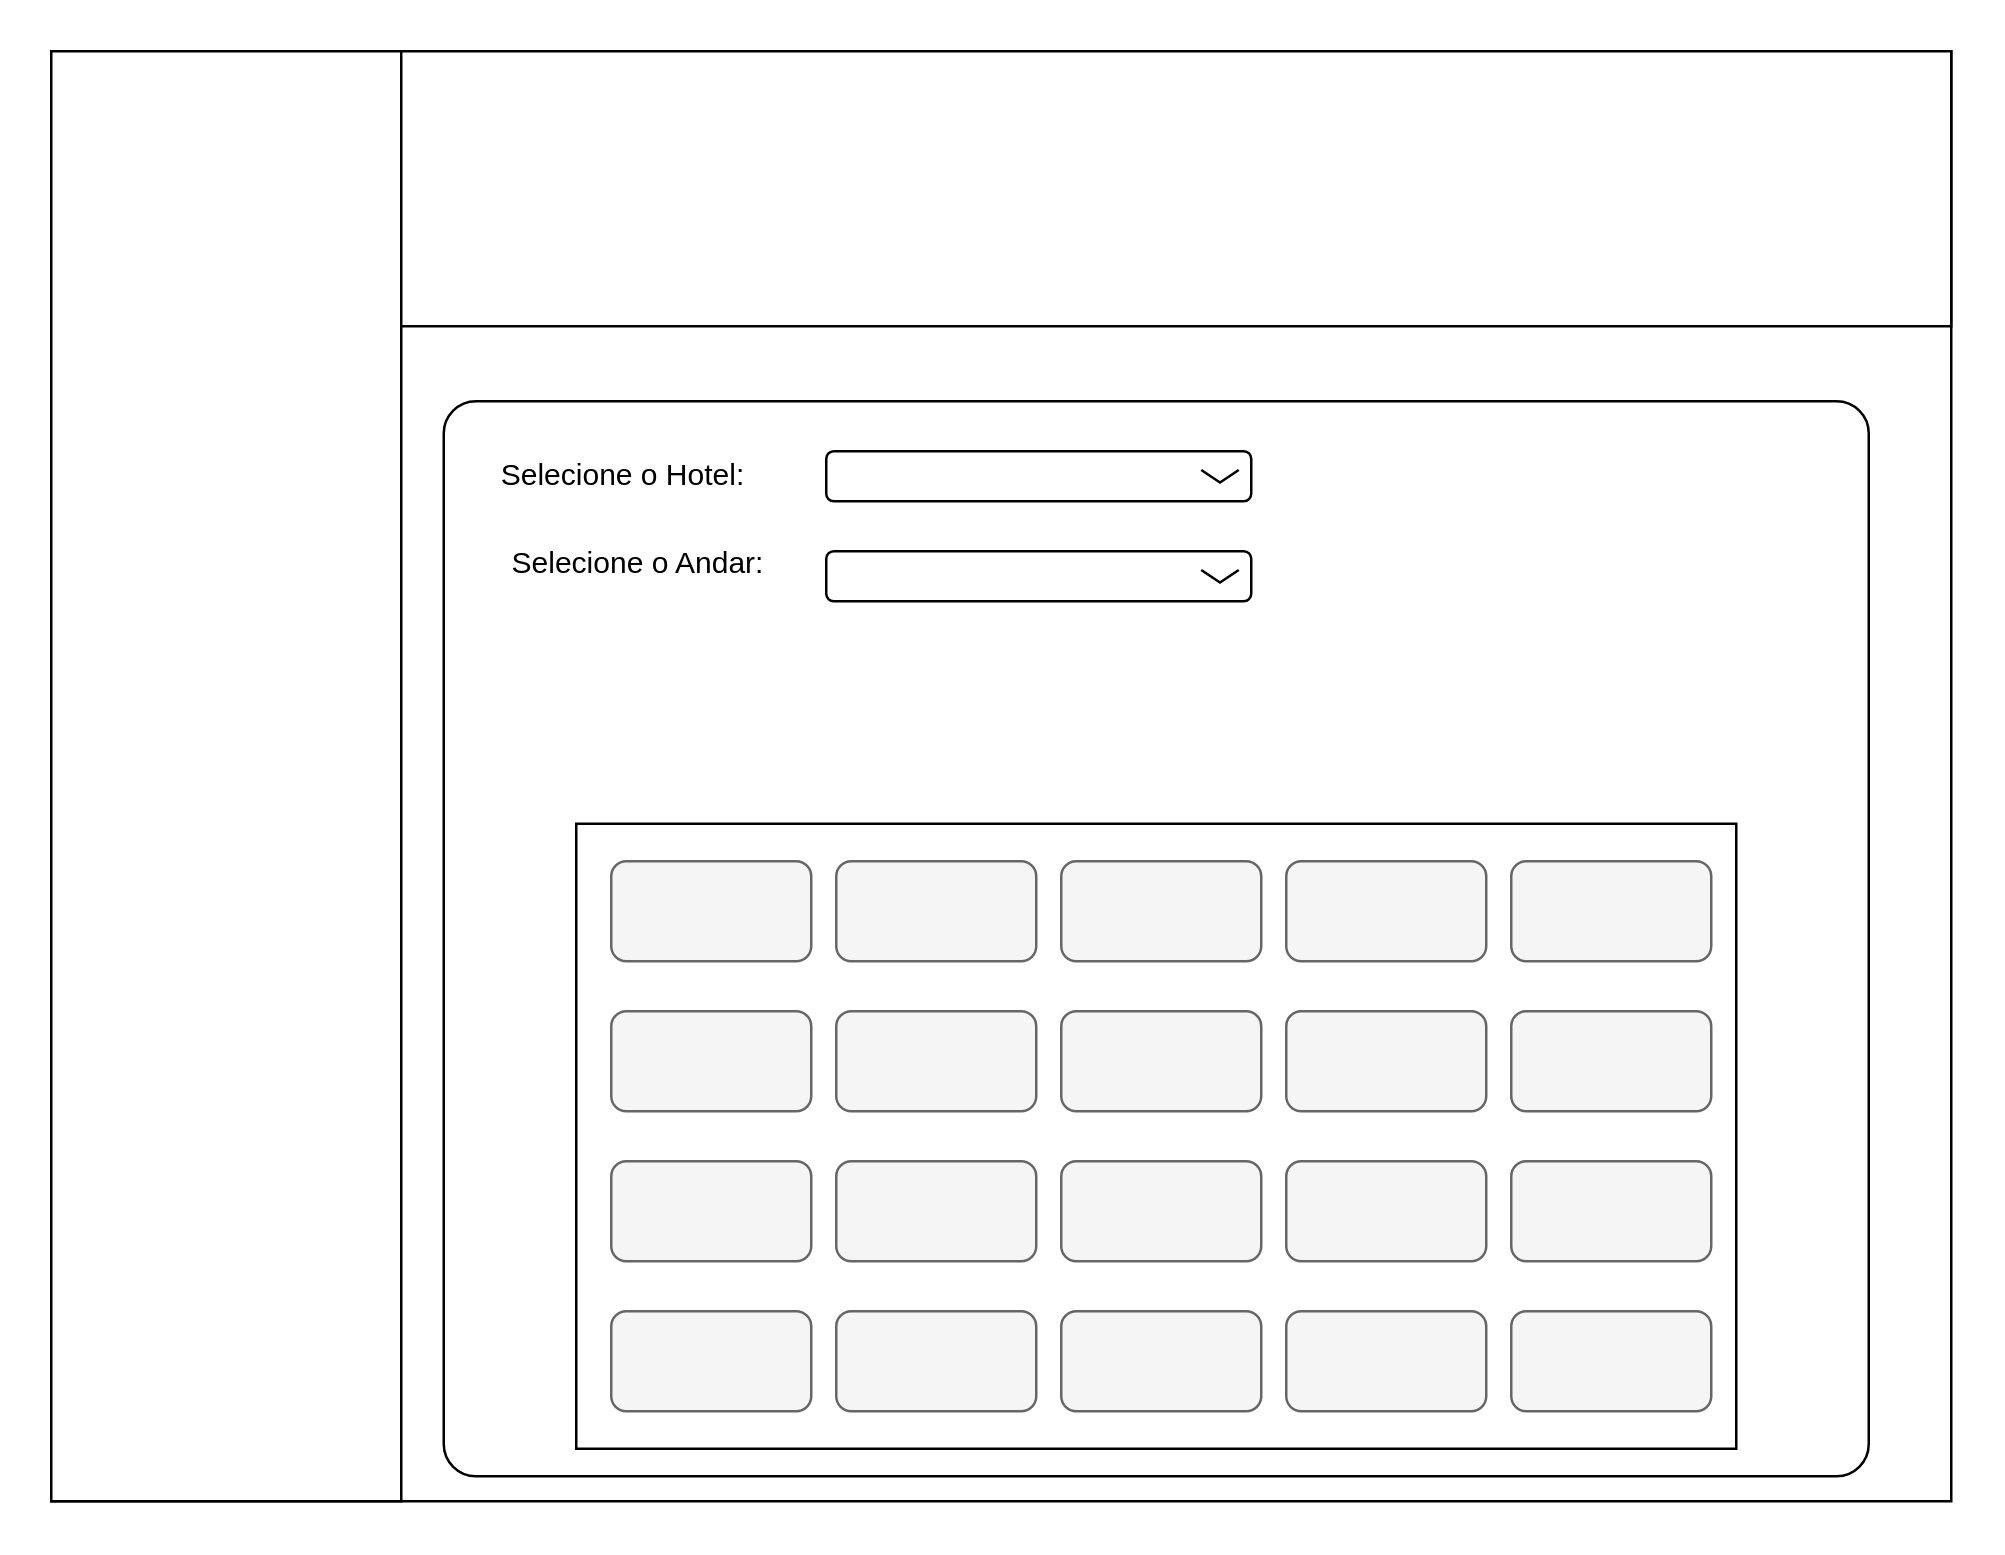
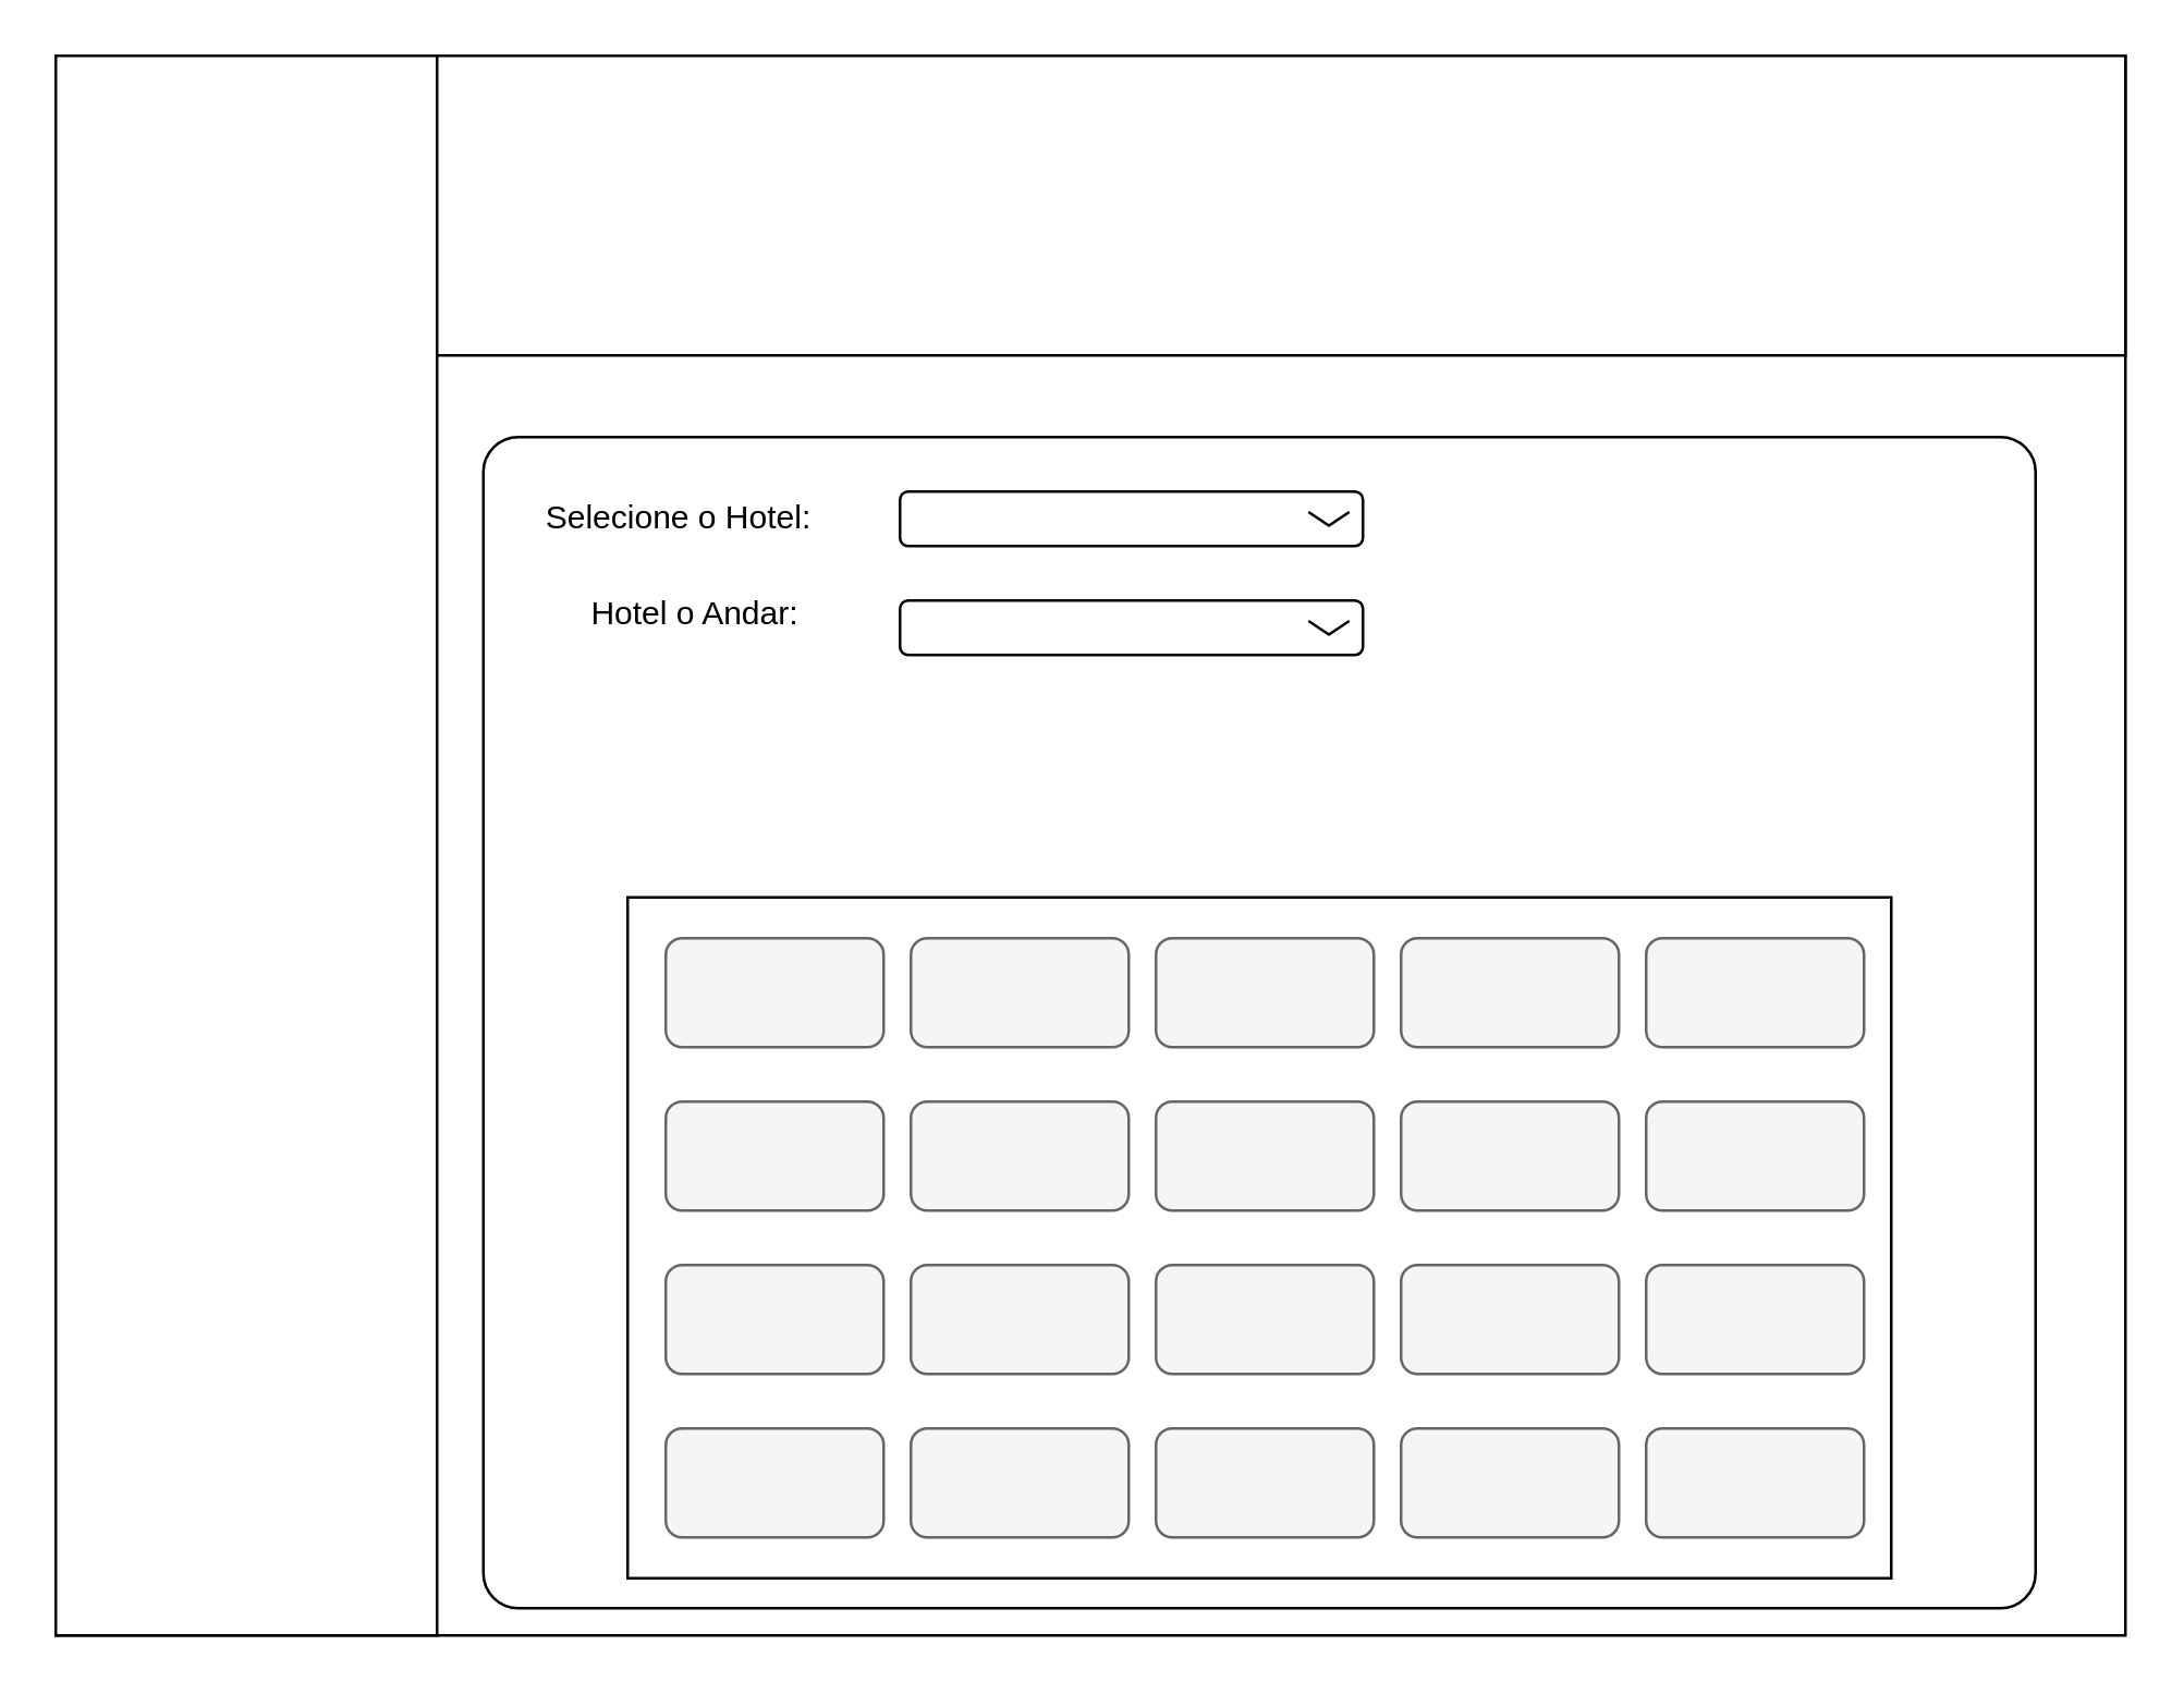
  <mxCell id="0" />
  <mxCell id="1" parent="0" />
  <mxCell id="2" value="" style="rounded=0;whiteSpace=wrap;html=1;" parent="1" vertex="1"><mxGeometry x="20" y="20" width="760" height="580" as="geometry" /></mxCell>
  <mxCell id="3" value="" style="rounded=1;whiteSpace=wrap;html=1;arcSize=3;" parent="1" vertex="1"><mxGeometry x="177" y="160" width="570" height="430" as="geometry" /></mxCell>
  <mxCell id="4" value="" style="rounded=0;whiteSpace=wrap;html=1;" parent="1" vertex="1"><mxGeometry x="20" y="20" width="140" height="580" as="geometry" /></mxCell>
  <mxCell id="5" value="" style="rounded=0;whiteSpace=wrap;html=1;" parent="1" vertex="1"><mxGeometry x="160" y="20" width="620" height="110" as="geometry" /></mxCell>
- <mxCell id="6" value="Selecione o Andar:" style="text;html=1;strokeColor=none;fillColor=none;align=center;verticalAlign=middle;whiteSpace=wrap;rounded=0;" parent="1" vertex="1"><mxGeometry x="200" y="210" width="110" height="30" as="geometry" /></mxCell>
+ <mxCell id="6" value="Hotel o Andar:" style="text;html=1;strokeColor=none;fillColor=none;align=center;verticalAlign=middle;whiteSpace=wrap;rounded=0;" parent="1" vertex="1"><mxGeometry x="200" y="210" width="110" height="30" as="geometry" /></mxCell>
  <mxCell id="7" value="" style="group" parent="1" vertex="1" connectable="0"><mxGeometry x="330" y="220" width="170" height="20" as="geometry" /></mxCell>
  <mxCell id="8" value="" style="rounded=1;whiteSpace=wrap;html=1;" parent="7" vertex="1"><mxGeometry width="170" height="20" as="geometry" /></mxCell>
  <mxCell id="9" value="" style="html=1;shadow=0;dashed=0;align=center;verticalAlign=middle;shape=mxgraph.arrows2.arrow;dy=0;dx=30;notch=30;rotation=90;" parent="7" vertex="1"><mxGeometry x="155" y="2.5" width="5" height="15" as="geometry" /></mxCell>
  <mxCell id="10" value="" style="verticalLabelPosition=bottom;verticalAlign=top;html=1;shape=mxgraph.basic.rect;fillColor2=none;strokeWidth=1;size=20;indent=5;" parent="1" vertex="1"><mxGeometry x="230" y="329" width="464" height="250" as="geometry" /></mxCell>
  <mxCell id="11" value="" style="group" parent="1" vertex="1" connectable="0"><mxGeometry x="244" y="344" width="80" height="220" as="geometry" /></mxCell>
  <mxCell id="12" value="" style="rounded=1;whiteSpace=wrap;html=1;fillColor=#f5f5f5;fontColor=#333333;strokeColor=#666666;" parent="11" vertex="1"><mxGeometry width="80" height="40" as="geometry" /></mxCell>
  <mxCell id="13" value="" style="rounded=1;whiteSpace=wrap;html=1;fillColor=#f5f5f5;fontColor=#333333;strokeColor=#666666;" parent="11" vertex="1"><mxGeometry y="60" width="80" height="40" as="geometry" /></mxCell>
  <mxCell id="14" value="" style="rounded=1;whiteSpace=wrap;html=1;fillColor=#f5f5f5;fontColor=#333333;strokeColor=#666666;" parent="11" vertex="1"><mxGeometry y="120" width="80" height="40" as="geometry" /></mxCell>
  <mxCell id="15" value="" style="rounded=1;whiteSpace=wrap;html=1;fillColor=#f5f5f5;fontColor=#333333;strokeColor=#666666;" parent="11" vertex="1"><mxGeometry y="180" width="80" height="40" as="geometry" /></mxCell>
  <mxCell id="16" value="" style="group" parent="1" vertex="1" connectable="0"><mxGeometry x="334" y="344" width="80" height="220" as="geometry" /></mxCell>
  <mxCell id="17" value="" style="rounded=1;whiteSpace=wrap;html=1;fillColor=#f5f5f5;fontColor=#333333;strokeColor=#666666;" parent="16" vertex="1"><mxGeometry width="80" height="40" as="geometry" /></mxCell>
  <mxCell id="18" value="" style="rounded=1;whiteSpace=wrap;html=1;fillColor=#f5f5f5;fontColor=#333333;strokeColor=#666666;" parent="16" vertex="1"><mxGeometry y="60" width="80" height="40" as="geometry" /></mxCell>
  <mxCell id="19" value="" style="rounded=1;whiteSpace=wrap;html=1;fillColor=#f5f5f5;fontColor=#333333;strokeColor=#666666;" parent="16" vertex="1"><mxGeometry y="120" width="80" height="40" as="geometry" /></mxCell>
  <mxCell id="20" value="" style="rounded=1;whiteSpace=wrap;html=1;fillColor=#f5f5f5;fontColor=#333333;strokeColor=#666666;" parent="16" vertex="1"><mxGeometry y="180" width="80" height="40" as="geometry" /></mxCell>
  <mxCell id="21" value="" style="group" parent="1" vertex="1" connectable="0"><mxGeometry x="424" y="275" width="80" height="220" as="geometry" /></mxCell>
  <mxCell id="22" value="" style="rounded=1;whiteSpace=wrap;html=1;fillColor=#f5f5f5;fontColor=#333333;strokeColor=#666666;" parent="21" vertex="1"><mxGeometry y="69" width="80" height="40" as="geometry" /></mxCell>
  <mxCell id="23" value="" style="rounded=1;whiteSpace=wrap;html=1;fillColor=#f5f5f5;fontColor=#333333;strokeColor=#666666;" parent="21" vertex="1"><mxGeometry y="129" width="80" height="40" as="geometry" /></mxCell>
  <mxCell id="24" value="" style="rounded=1;whiteSpace=wrap;html=1;fillColor=#f5f5f5;fontColor=#333333;strokeColor=#666666;" parent="21" vertex="1"><mxGeometry y="189" width="80" height="40" as="geometry" /></mxCell>
  <mxCell id="25" value="" style="rounded=1;whiteSpace=wrap;html=1;fillColor=#f5f5f5;fontColor=#333333;strokeColor=#666666;" parent="21" vertex="1"><mxGeometry y="249" width="80" height="40" as="geometry" /></mxCell>
  <mxCell id="26" value="" style="group" parent="1" vertex="1" connectable="0"><mxGeometry x="514" y="344" width="80" height="220" as="geometry" /></mxCell>
  <mxCell id="27" value="" style="rounded=1;whiteSpace=wrap;html=1;fillColor=#f5f5f5;fontColor=#333333;strokeColor=#666666;" parent="26" vertex="1"><mxGeometry width="80" height="40" as="geometry" /></mxCell>
  <mxCell id="28" value="" style="rounded=1;whiteSpace=wrap;html=1;fillColor=#f5f5f5;fontColor=#333333;strokeColor=#666666;" parent="26" vertex="1"><mxGeometry y="60" width="80" height="40" as="geometry" /></mxCell>
  <mxCell id="29" value="" style="rounded=1;whiteSpace=wrap;html=1;fillColor=#f5f5f5;fontColor=#333333;strokeColor=#666666;" parent="26" vertex="1"><mxGeometry y="120" width="80" height="40" as="geometry" /></mxCell>
  <mxCell id="30" value="" style="rounded=1;whiteSpace=wrap;html=1;fillColor=#f5f5f5;fontColor=#333333;strokeColor=#666666;" parent="26" vertex="1"><mxGeometry y="180" width="80" height="40" as="geometry" /></mxCell>
  <mxCell id="31" value="" style="group" parent="1" vertex="1" connectable="0"><mxGeometry x="604" y="344" width="80" height="220" as="geometry" /></mxCell>
  <mxCell id="32" value="" style="rounded=1;whiteSpace=wrap;html=1;fillColor=#f5f5f5;fontColor=#333333;strokeColor=#666666;" parent="31" vertex="1"><mxGeometry width="80" height="40" as="geometry" /></mxCell>
  <mxCell id="33" value="" style="rounded=1;whiteSpace=wrap;html=1;fillColor=#f5f5f5;fontColor=#333333;strokeColor=#666666;" parent="31" vertex="1"><mxGeometry y="60" width="80" height="40" as="geometry" /></mxCell>
  <mxCell id="34" value="" style="rounded=1;whiteSpace=wrap;html=1;fillColor=#f5f5f5;fontColor=#333333;strokeColor=#666666;" parent="31" vertex="1"><mxGeometry y="120" width="80" height="40" as="geometry" /></mxCell>
  <mxCell id="35" value="" style="rounded=1;whiteSpace=wrap;html=1;fillColor=#f5f5f5;fontColor=#333333;strokeColor=#666666;" parent="31" vertex="1"><mxGeometry y="180" width="80" height="40" as="geometry" /></mxCell>
  <mxCell id="36" value="Selecione o Hotel:" style="text;html=1;strokeColor=none;fillColor=none;align=center;verticalAlign=middle;whiteSpace=wrap;rounded=0;" parent="1" vertex="1"><mxGeometry x="196" y="175" width="106" height="30" as="geometry" /></mxCell>
  <mxCell id="37" value="" style="group" parent="1" vertex="1" connectable="0"><mxGeometry x="330" y="180" width="170" height="20" as="geometry" /></mxCell>
  <mxCell id="38" value="" style="rounded=1;whiteSpace=wrap;html=1;" parent="37" vertex="1"><mxGeometry width="170" height="20" as="geometry" /></mxCell>
  <mxCell id="39" value="" style="html=1;shadow=0;dashed=0;align=center;verticalAlign=middle;shape=mxgraph.arrows2.arrow;dy=0;dx=30;notch=30;rotation=90;" parent="37" vertex="1"><mxGeometry x="155" y="2.5" width="5" height="15" as="geometry" /></mxCell>
